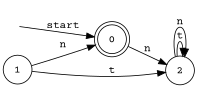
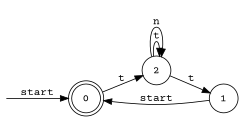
  digraph {
    fontname="Courier Prime"
    rankdir=LR
    node [fontname="Courier Prime" shape=circle]
    edge [fontname="Courier Prime"]
    __start [shape=point style=invis]
    0 [shape=doublecircle]
    2
    1
    __start -> 0 [label=start]
-   0 -> 2 [label=n]
+   0 -> 2 [label=t]
    2 -> 2 [label=t]
    2 -> 2 [label=n]
-   1 -> 0 [label=n]
-   1 -> 2 [label=t]
+   1 -> 0 [label=start]
+   2 -> 1 [label=t]
  }
